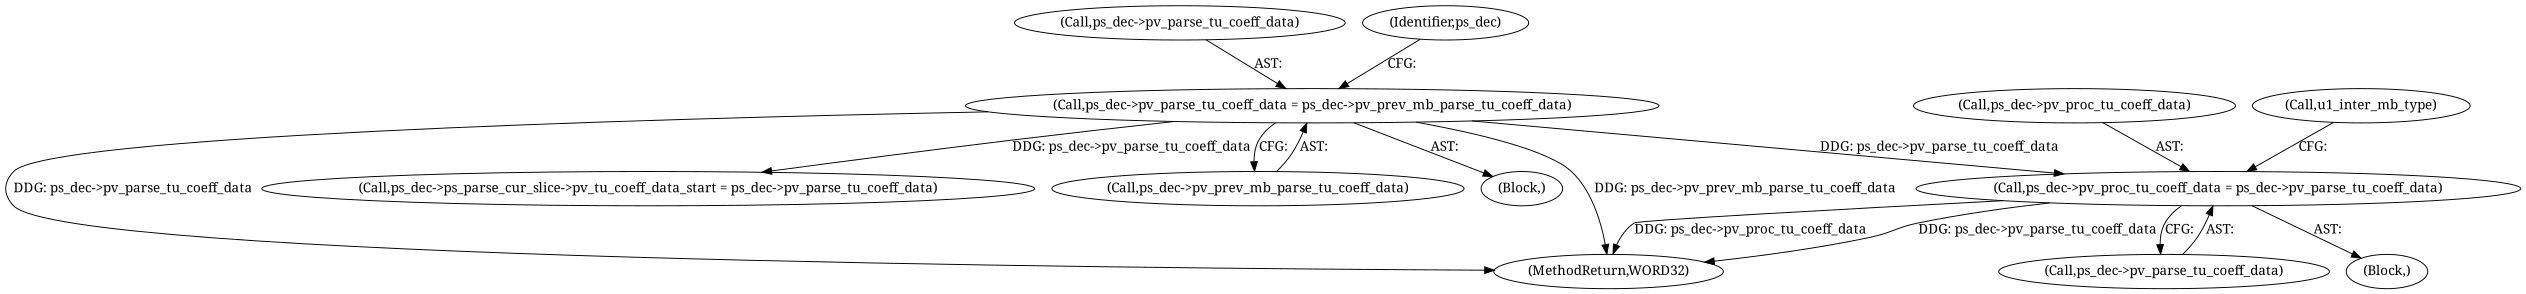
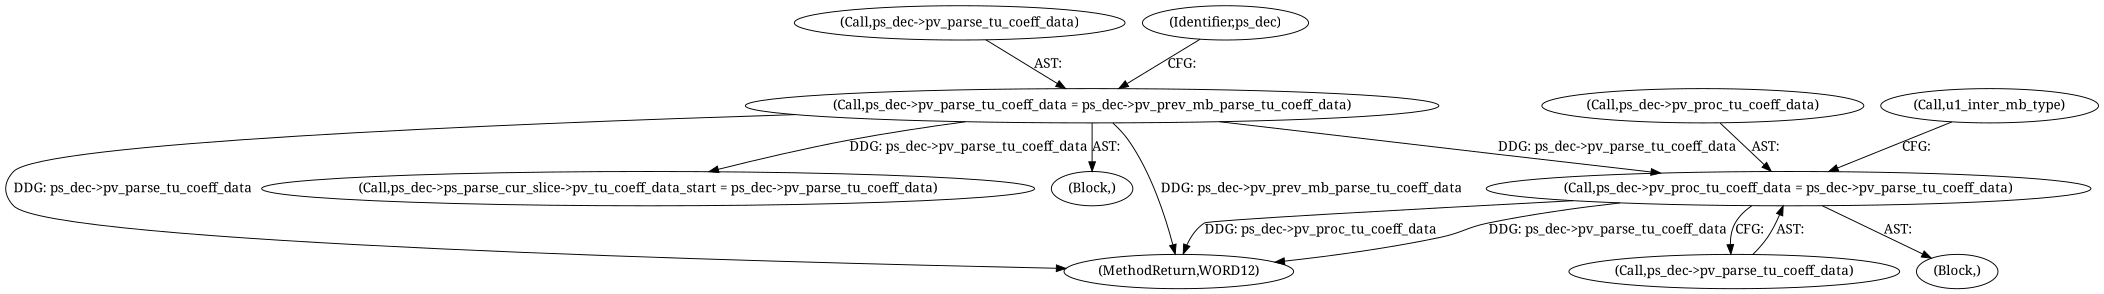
  digraph {
    fontname="Noto Serif"
    node [fontname="Noto Serif"]
    edge [fontname="Noto Serif"]
    n1 [label="(Call,ps_dec->pv_proc_tu_coeff_data = ps_dec->pv_parse_tu_coeff_data)"]
    n2 [label="(Block,)"]
-   n3 [label="(MethodReturn,WORD32)"]
+   n3 [label="(MethodReturn,WORD12)"]
    n4 [label="(Call,ps_dec->pv_parse_tu_coeff_data)"]
    n5 [label="(Call,ps_dec->pv_parse_tu_coeff_data = ps_dec->pv_prev_mb_parse_tu_coeff_data)"]
    n6 [label="(Call,ps_dec->ps_parse_cur_slice->pv_tu_coeff_data_start = ps_dec->pv_parse_tu_coeff_data)"]
-   n7 [label="(Call,ps_dec->pv_prev_mb_parse_tu_coeff_data)"]
    n8 [label="(Block,)"]
    n9 [label="(Call,ps_dec->pv_proc_tu_coeff_data)"]
    n10 [label="(Call,u1_inter_mb_type)"]
    n11 [label="(Call,ps_dec->pv_parse_tu_coeff_data)"]
    n12 [label="(Identifier,ps_dec)"]
    n1 -> n2 [label="AST: "]
    n1 -> n3 [label="DDG: ps_dec->pv_parse_tu_coeff_data"]
    n1 -> n3 [label="DDG: ps_dec->pv_proc_tu_coeff_data"]
    n1 -> n4 [label="CFG: "]
    n4 -> n1 [label="AST: "]
    n5 -> n1 [label="DDG: ps_dec->pv_parse_tu_coeff_data"]
    n5 -> n3 [label="DDG: ps_dec->pv_prev_mb_parse_tu_coeff_data"]
    n5 -> n3 [label="DDG: ps_dec->pv_parse_tu_coeff_data"]
    n5 -> n6 [label="DDG: ps_dec->pv_parse_tu_coeff_data"]
-   n5 -> n7 [label="CFG: "]
    n5 -> n8 [label="AST: "]
-   n7 -> n5 [label="AST: "]
    n9 -> n1 [label="AST: "]
    n10 -> n1 [label="CFG: "]
    n11 -> n5 [label="AST: "]
    n12 -> n5 [label="CFG: "]
  }
